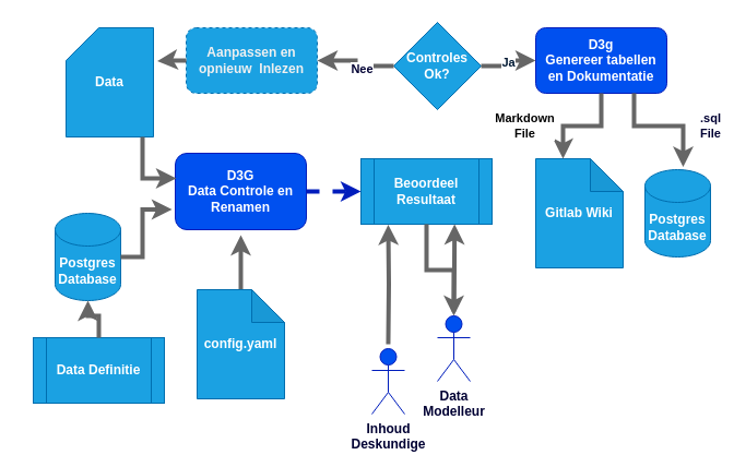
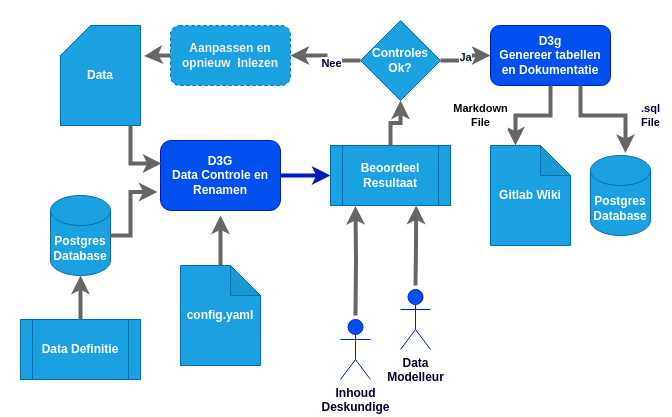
  <mxCell id="0" />
  <mxCell id="1" parent="0" />
  <mxCell id="2" value="D3G&lt;br&gt;Data Controle en Renamen" style="rounded=1;whiteSpace=wrap;html=1;fontSize=12;glass=0;strokeWidth=1;shadow=0;fontStyle=1;labelBackgroundColor=none;fillColor=#0050ef;fontColor=#ffffff;strokeColor=#001DBC;" parent="1" vertex="1"><mxGeometry x="160" y="140" width="120" height="70" as="geometry" /></mxCell>
  <mxCell id="3" value="Beoordeel Resultaat" style="shape=process;whiteSpace=wrap;html=1;backgroundOutline=1;fontStyle=1;labelBackgroundColor=none;fillColor=#1ba1e2;fontColor=#ffffff;strokeColor=#006EAF;" parent="1" vertex="1"><mxGeometry x="330" y="145" width="120" height="60" as="geometry" /></mxCell>
- <mxCell id="4" style="edgeStyle=orthogonalEdgeStyle;rounded=0;orthogonalLoop=1;jettySize=auto;html=1;entryX=0;entryY=0.5;entryDx=0;entryDy=0;fontStyle=1;labelBackgroundColor=none;fillColor=#0050ef;strokeColor=#001DBC;strokeWidth=4;dashed=1;" parent="1" source="2" target="3" edge="1"><mxGeometry relative="1" as="geometry" /></mxCell>
+ <mxCell id="4" style="edgeStyle=orthogonalEdgeStyle;rounded=0;orthogonalLoop=1;jettySize=auto;html=1;entryX=0;entryY=0.5;entryDx=0;entryDy=0;fontStyle=1;labelBackgroundColor=none;fillColor=#0050ef;strokeColor=#001DBC;strokeWidth=4;" parent="1" source="2" target="3" edge="1"><mxGeometry relative="1" as="geometry" /></mxCell>
  <mxCell id="5" value="Controles&lt;br&gt;Ok?" style="rhombus;whiteSpace=wrap;html=1;fontStyle=1;labelBackgroundColor=none;fillColor=#1ba1e2;fontColor=#ffffff;strokeColor=#006EAF;" parent="1" vertex="1"><mxGeometry x="360" y="20" width="80" height="80" as="geometry" /></mxCell>
- <mxCell id="6" style="edgeStyle=orthogonalEdgeStyle;rounded=0;orthogonalLoop=1;jettySize=auto;html=1;fontStyle=1;labelBackgroundColor=none;fillColor=#f5f5f5;strokeColor=#666666;strokeWidth=4;" parent="1" source="3" target="17" edge="1"><mxGeometry relative="1" as="geometry" /></mxCell>
+ <mxCell id="6" style="edgeStyle=orthogonalEdgeStyle;rounded=0;orthogonalLoop=1;jettySize=auto;html=1;entryX=0.5;entryY=1;entryDx=0;entryDy=0;fontStyle=1;labelBackgroundColor=none;fillColor=#f5f5f5;strokeColor=#666666;strokeWidth=4;" parent="1" source="3" target="5" edge="1"><mxGeometry relative="1" as="geometry" /></mxCell>
  <mxCell id="7" style="edgeStyle=orthogonalEdgeStyle;rounded=0;orthogonalLoop=1;jettySize=auto;html=1;entryX=0.714;entryY=1;entryDx=0;entryDy=0;entryPerimeter=0;fontStyle=1;labelBackgroundColor=none;fillColor=#f5f5f5;strokeColor=#666666;strokeWidth=4;" parent="1" target="3" edge="1"><mxGeometry relative="1" as="geometry"><mxPoint x="415" y="285" as="sourcePoint" /></mxGeometry></mxCell>
  <mxCell id="8" style="edgeStyle=orthogonalEdgeStyle;rounded=0;orthogonalLoop=1;jettySize=auto;html=1;entryX=0.208;entryY=1.008;entryDx=0;entryDy=0;entryPerimeter=0;fontStyle=1;labelBackgroundColor=none;fillColor=#f5f5f5;strokeColor=#666666;strokeWidth=4;" parent="1" target="3" edge="1"><mxGeometry relative="1" as="geometry"><mxPoint x="354.96" y="315" as="sourcePoint" /></mxGeometry></mxCell>
  <mxCell id="9" value="D3g&lt;br&gt;Genereer tabellen en Dokumentatie" style="rounded=1;whiteSpace=wrap;html=1;fontSize=12;glass=0;strokeWidth=1;shadow=0;fontStyle=1;labelBackgroundColor=none;fillColor=#0050ef;fontColor=#ffffff;strokeColor=#001DBC;" parent="1" vertex="1"><mxGeometry x="490" y="25" width="120" height="60" as="geometry" /></mxCell>
  <mxCell id="10" value="&lt;font style=&quot;background-color: rgb(255, 255, 255);&quot; color=&quot;#001933&quot;&gt;Ja&lt;/font&gt;" style="edgeStyle=orthogonalEdgeStyle;rounded=0;orthogonalLoop=1;jettySize=auto;html=1;fontStyle=1;labelBackgroundColor=none;fillColor=#f5f5f5;strokeColor=#666666;strokeWidth=4;" parent="1" source="5" target="9" edge="1"><mxGeometry relative="1" as="geometry" /></mxCell>
  <mxCell id="11" value="Postgres&lt;br&gt;Database" style="shape=cylinder3;whiteSpace=wrap;html=1;boundedLbl=1;backgroundOutline=1;size=15;fontStyle=1;labelBackgroundColor=none;fillColor=#1ba1e2;fontColor=#ffffff;strokeColor=#006EAF;" parent="1" vertex="1"><mxGeometry x="590" y="155" width="60" height="80" as="geometry" /></mxCell>
  <mxCell id="12" value="Gitlab Wiki" style="shape=note;whiteSpace=wrap;html=1;backgroundOutline=1;darkOpacity=0.05;fontStyle=1;labelBackgroundColor=none;fillColor=#1ba1e2;fontColor=#ffffff;strokeColor=#006EAF;" parent="1" vertex="1"><mxGeometry x="490" y="145" width="80" height="100" as="geometry" /></mxCell>
  <mxCell id="13" value="&lt;span style=&quot;color: rgb(240, 240, 240); font-family: Helvetica; font-style: normal; font-variant-ligatures: normal; font-variant-caps: normal; letter-spacing: normal; orphans: 2; text-align: center; text-indent: 0px; text-transform: none; widows: 2; word-spacing: 0px; -webkit-text-stroke-width: 0px; text-decoration-thickness: initial; text-decoration-style: initial; text-decoration-color: initial; float: none; display: inline !important;&quot;&gt;&lt;font style=&quot;font-size: 12px;&quot;&gt;Aanpassen en opnieuw&amp;nbsp; Inlezen&lt;/font&gt;&lt;/span&gt;" style="rounded=1;whiteSpace=wrap;html=1;fillColor=#1ba1e2;fontColor=#ffffff;strokeColor=#006EAF;fontStyle=1;labelBackgroundColor=none;dashed=1;" parent="1" vertex="1"><mxGeometry x="170" y="25" width="120" height="60" as="geometry" /></mxCell>
  <mxCell id="14" style="edgeStyle=orthogonalEdgeStyle;rounded=0;orthogonalLoop=1;jettySize=auto;html=1;fontStyle=1;labelBackgroundColor=none;fillColor=#f5f5f5;strokeColor=#666666;strokeWidth=4;fontSize=11;fontColor=#030303;" parent="1" source="5" target="13" edge="1"><mxGeometry relative="1" as="geometry"><mxPoint x="290" y="55" as="targetPoint" /></mxGeometry></mxCell>
  <mxCell id="15" value="&lt;span style=&quot;background-color: rgb(255, 255, 255);&quot;&gt;&lt;font color=&quot;#000033&quot;&gt;Nee&lt;/font&gt;&lt;/span&gt;" style="edgeLabel;html=1;align=center;verticalAlign=middle;resizable=0;points=[];fontStyle=1;labelBackgroundColor=none;" parent="14" vertex="1" connectable="0"><mxGeometry x="-0.204" y="2" relative="1" as="geometry"><mxPoint as="offset" /></mxGeometry></mxCell>
  <mxCell id="16" value="&lt;font color=&quot;#000033&quot;&gt;Inhoud&lt;br&gt;Deskundige&lt;/font&gt;" style="shape=umlActor;verticalLabelPosition=bottom;verticalAlign=top;html=1;outlineConnect=0;fillColor=#0050ef;fontColor=#ffffff;strokeColor=#001DBC;fontStyle=1" parent="1" vertex="1"><mxGeometry x="340" y="319" width="30" height="60" as="geometry" /></mxCell>
  <mxCell id="17" value="&lt;font color=&quot;#000033&quot;&gt;Data&lt;br&gt;Modelleur&lt;/font&gt;" style="shape=umlActor;verticalLabelPosition=bottom;verticalAlign=top;html=1;outlineConnect=0;fillColor=#0050ef;fontColor=#ffffff;strokeColor=#001DBC;fontStyle=1" parent="1" vertex="1"><mxGeometry x="400" y="289" width="30" height="60" as="geometry" /></mxCell>
  <mxCell id="18" value="&lt;b&gt;Data&lt;/b&gt;" style="shape=card;whiteSpace=wrap;html=1;fillColor=#1ba1e2;fontColor=#ffffff;strokeColor=#006EAF;" parent="1" vertex="1"><mxGeometry x="60" y="25" width="80" height="100" as="geometry" /></mxCell>
  <mxCell id="19" value="Postgres&lt;br&gt;Database" style="shape=cylinder3;whiteSpace=wrap;html=1;boundedLbl=1;backgroundOutline=1;size=15;fontStyle=1;labelBackgroundColor=none;fillColor=#1ba1e2;fontColor=#ffffff;strokeColor=#006EAF;" parent="1" vertex="1"><mxGeometry x="50" y="195" width="60" height="80" as="geometry" /></mxCell>
  <mxCell id="20" value="&lt;b&gt;Markdown&lt;br&gt;File&lt;/b&gt;" style="edgeStyle=orthogonalEdgeStyle;rounded=0;orthogonalLoop=1;jettySize=auto;html=1;entryX=0;entryY=0;entryDx=25;entryDy=0;entryPerimeter=0;fontColor=#030303;fillColor=#f5f5f5;strokeColor=#666666;strokeWidth=4;labelBackgroundColor=#FFFFFF;" parent="1" source="9" target="12" edge="1"><mxGeometry x="0.368" y="-35" relative="1" as="geometry"><mxPoint as="offset" /></mxGeometry></mxCell>
  <mxCell id="21" value=".sql&lt;br&gt;File" style="edgeStyle=orthogonalEdgeStyle;rounded=0;orthogonalLoop=1;jettySize=auto;html=1;entryX=0.583;entryY=-0.031;entryDx=0;entryDy=0;entryPerimeter=0;strokeWidth=4;fillColor=#f5f5f5;strokeColor=#666666;fontColor=#000033;labelBackgroundColor=#FFFFFF;fontStyle=1" parent="1" source="9" target="11" edge="1"><mxGeometry x="0.333" y="25" relative="1" as="geometry"><Array as="points"><mxPoint x="580" y="115" /><mxPoint x="625" y="115" /></Array><mxPoint as="offset" /></mxGeometry></mxCell>
  <mxCell id="22" style="edgeStyle=orthogonalEdgeStyle;rounded=0;orthogonalLoop=1;jettySize=auto;html=1;entryX=1.044;entryY=0.305;entryDx=0;entryDy=0;entryPerimeter=0;strokeWidth=4;fillColor=#f5f5f5;strokeColor=#666666;" parent="1" source="13" target="18" edge="1"><mxGeometry relative="1" as="geometry" /></mxCell>
  <mxCell id="23" style="edgeStyle=orthogonalEdgeStyle;rounded=0;orthogonalLoop=1;jettySize=auto;html=1;entryX=0.008;entryY=0.329;entryDx=0;entryDy=0;entryPerimeter=0;strokeWidth=4;fillColor=#f5f5f5;strokeColor=#666666;" parent="1" source="18" target="2" edge="1"><mxGeometry relative="1" as="geometry"><Array as="points"><mxPoint x="130" y="75" /><mxPoint x="130" y="163" /></Array></mxGeometry></mxCell>
  <mxCell id="24" style="edgeStyle=orthogonalEdgeStyle;rounded=0;orthogonalLoop=1;jettySize=auto;html=1;entryX=-0.025;entryY=0.736;entryDx=0;entryDy=0;entryPerimeter=0;strokeWidth=4;fillColor=#f5f5f5;strokeColor=#666666;" parent="1" source="19" target="2" edge="1"><mxGeometry relative="1" as="geometry"><Array as="points"><mxPoint x="130" y="235" /><mxPoint x="130" y="192" /></Array></mxGeometry></mxCell>
- <mxCell id="25" value="&lt;b&gt;Data Definitie&lt;/b&gt;" style="shape=process;whiteSpace=wrap;html=1;backgroundOutline=1;fillColor=#1ba1e2;fontColor=#ffffff;strokeColor=#006EAF;" parent="1" vertex="1"><mxGeometry x="30" y="309" width="120" height="60" as="geometry" /></mxCell>
+ <mxCell id="25" value="&lt;b&gt;Data Definitie&lt;/b&gt;" style="shape=process;whiteSpace=wrap;html=1;backgroundOutline=1;fillColor=#1ba1e2;fontColor=#ffffff;strokeColor=#006EAF;" parent="1" vertex="1"><mxGeometry x="20" y="319" width="120" height="60" as="geometry" /></mxCell>
  <mxCell id="26" style="edgeStyle=orthogonalEdgeStyle;rounded=0;orthogonalLoop=1;jettySize=auto;html=1;entryX=0.5;entryY=1;entryDx=0;entryDy=0;entryPerimeter=0;strokeWidth=4;fillColor=#f5f5f5;strokeColor=#666666;" parent="1" source="25" target="19" edge="1"><mxGeometry relative="1" as="geometry" /></mxCell>
  <mxCell id="27" style="edgeStyle=orthogonalEdgeStyle;rounded=0;orthogonalLoop=1;jettySize=auto;html=1;strokeWidth=4;fillColor=#f5f5f5;strokeColor=#666666;" edge="1" parent="1" source="28"><mxGeometry relative="1" as="geometry"><mxPoint x="220" y="215" as="targetPoint" /></mxGeometry></mxCell>
  <mxCell id="28" value="config.yaml" style="shape=note;whiteSpace=wrap;html=1;backgroundOutline=1;darkOpacity=0.05;fontStyle=1;labelBackgroundColor=none;fillColor=#1ba1e2;fontColor=#ffffff;strokeColor=#006EAF;container=0;" vertex="1" parent="1"><mxGeometry x="180" y="265" width="80" height="100" as="geometry" /></mxCell>
